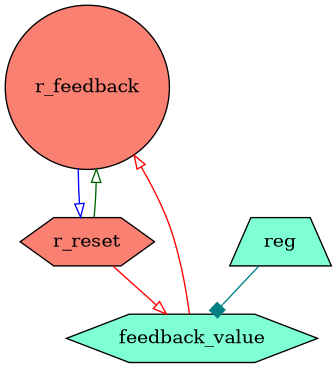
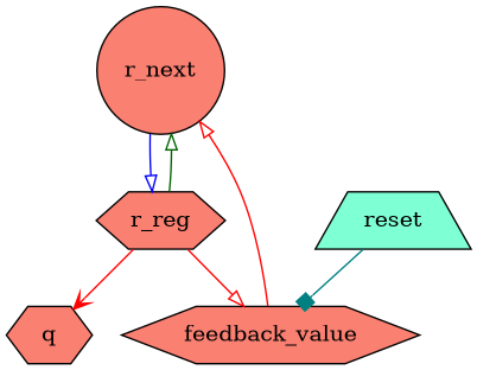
  strict digraph {
    node [fillcolor=salmon shape=hexagon style=filled]
    edge [arrowhead=onormal color=red weight=1.0]
-   r_next [shape=circle label=r_feedback]
-   r_reg [label=r_reset]
-   feedback_value [fillcolor=aquamarine]
-   reset [fillcolor=aquamarine shape=trapezium label=reg]
+   r_next [shape=circle]
+   r_reg
+   q
+   feedback_value
+   reset [fillcolor=aquamarine shape=trapezium]
    r_next -> r_reg [color=blue]
    r_reg -> r_next [color=darkgreen weight=9.0]
+   r_reg -> q [arrowhead=vee]
    r_reg -> feedback_value
    feedback_value -> r_next [weight=4.0]
    reset -> feedback_value [arrowhead=box color=teal weight=2.0]
  }
